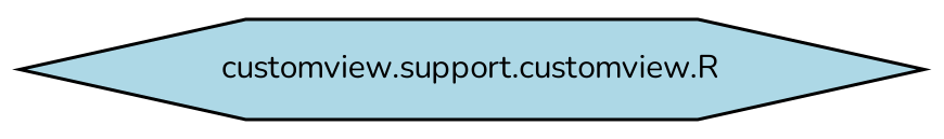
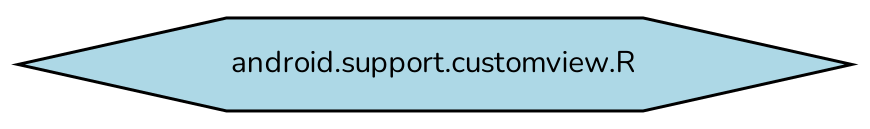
  digraph {
    rankdir=LR
    fontname=Nunito
-   n1 [color=black fillcolor=lightblue fontname=Nunito fontsize=10 height=0.2 label="customview.support.customview.R" shape=hexagon style=filled width=0.4]
+   n1 [color=black fillcolor=lightblue fontname=Nunito fontsize=10 height=0.2 label="android.support.customview.R" shape=hexagon style=filled width=0.4]
  }
